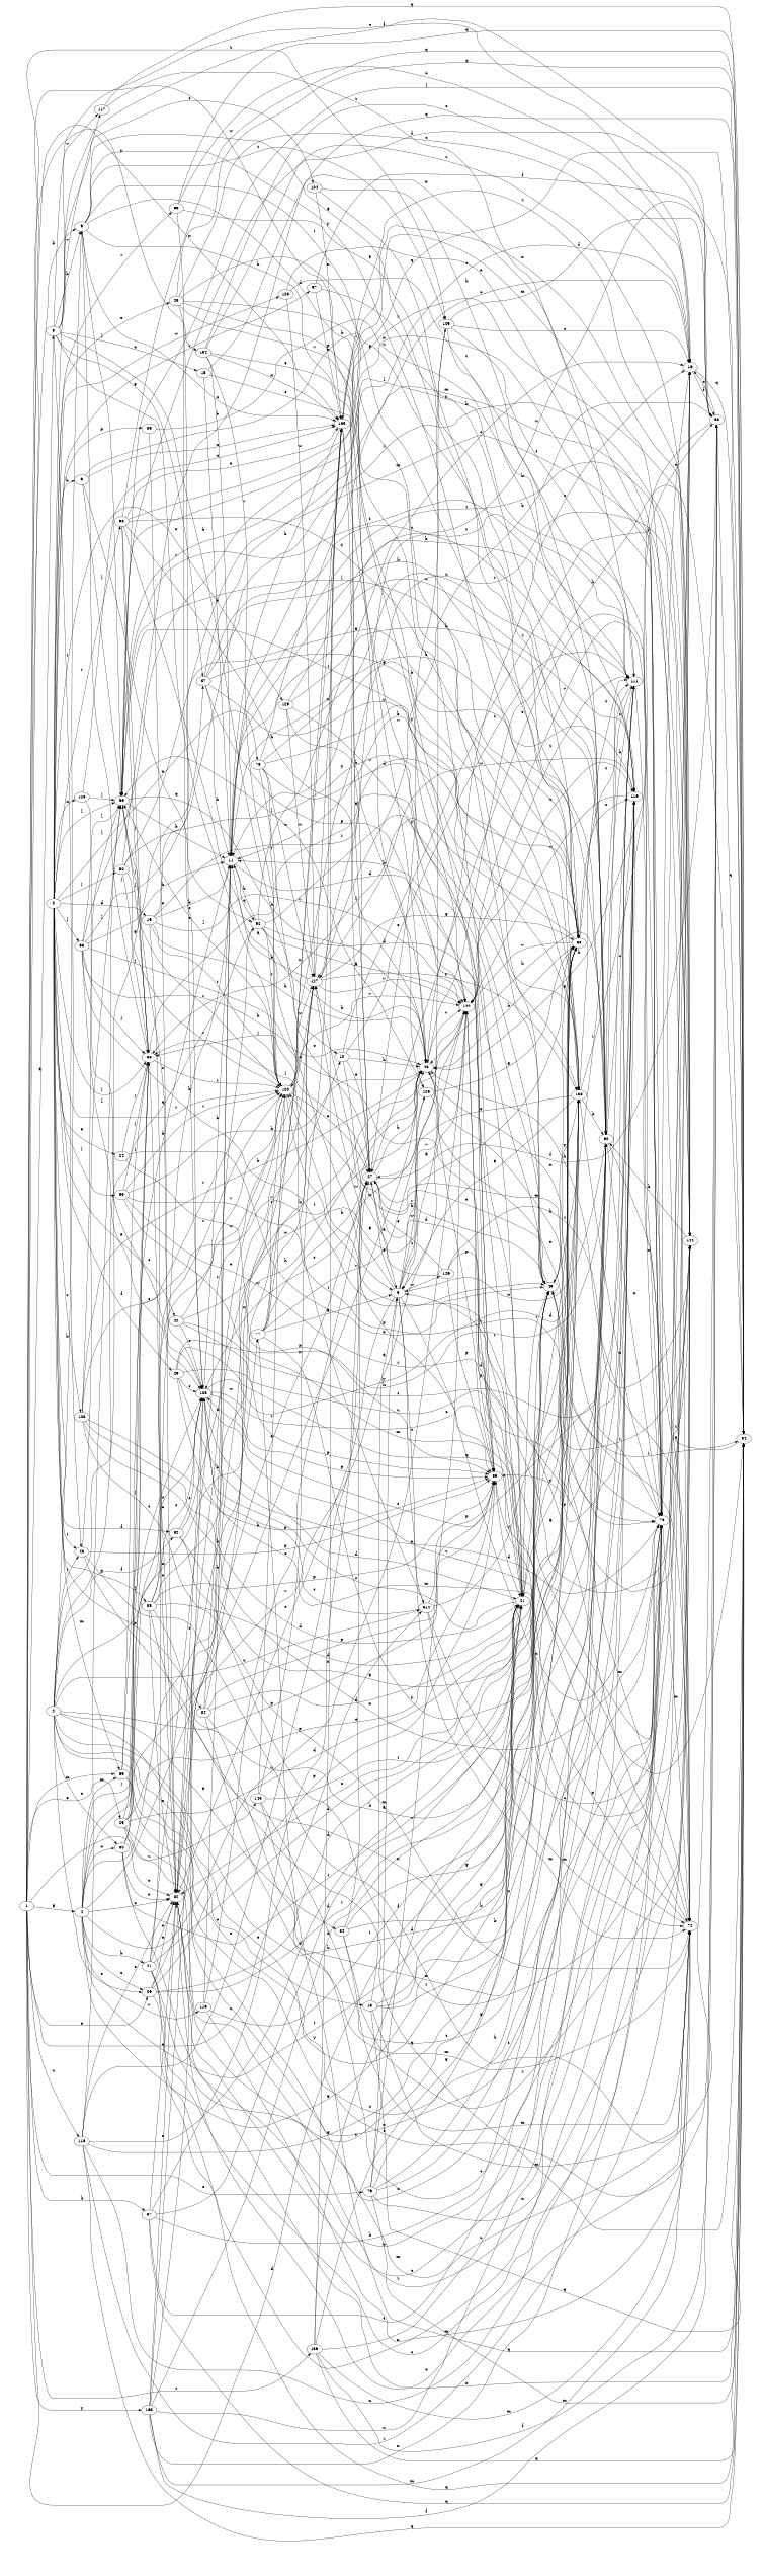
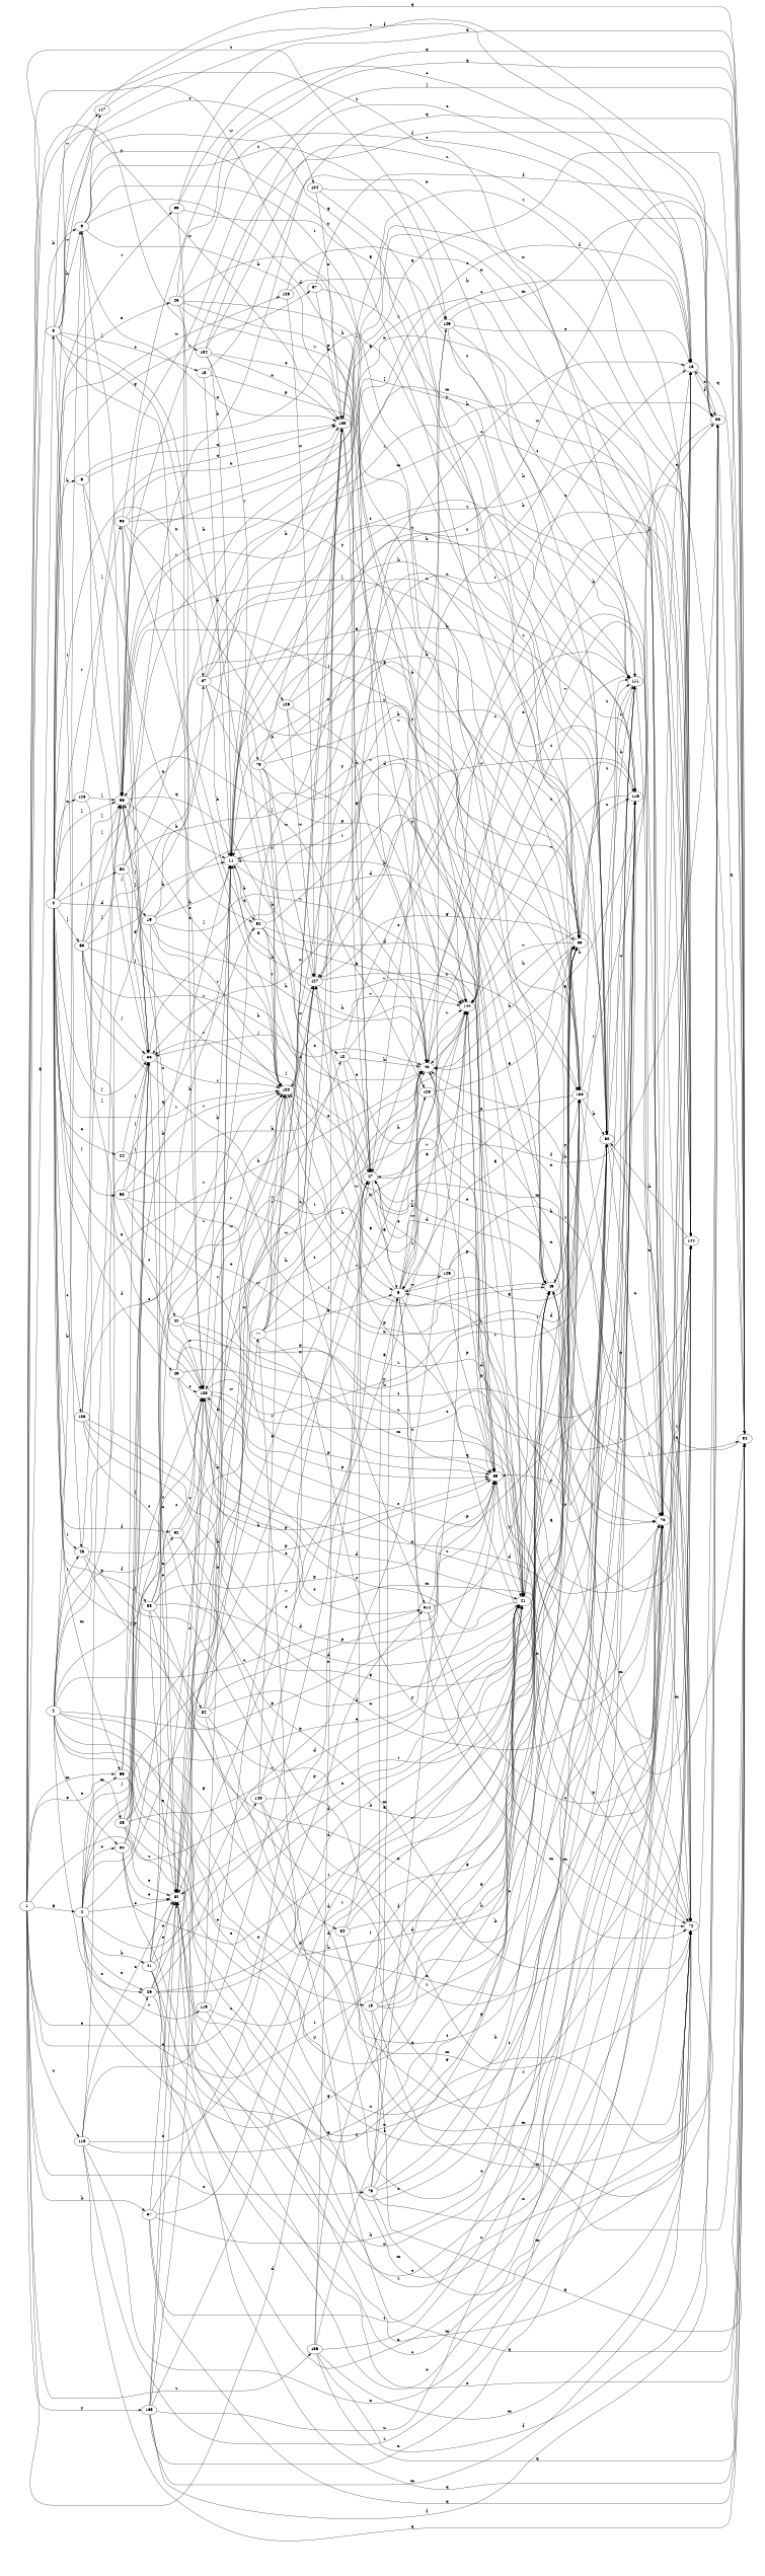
  strict digraph {
    rankdir=LR
    0
    6
    19
    22
    23
    24
    29
    32
    48
    50
    53
    55
    63
    66
    69
    76
    84
-   86
    88
    97
    98
    99
    100
    103
    117
    123
    128
    129
    133
    60
    92
    11
    38
    43
    49
    82
    122
    89
    105
    111
    16
    94
    78
    72
    116
    144
    33
    138
    21
    27
    127
    5
    1
    3
    4
    9
    25
    26
    57
    79
    109
    113
    n63 [label=314]
    125
    134
    135
    139
    143
    37
    10
    15
    104
    80
    41
    119
    2
    13
    34
    77
    126
    0 -> 6 [label=b]
    0 -> 19 [label=d]
    0 -> 22 [label=e]
    0 -> 23 [label=e]
    0 -> 24 [label=e]
    0 -> 29 [label=f]
    0 -> 32 [label=f]
    0 -> 48 [label=i]
    0 -> 50 [label=j]
    0 -> 53 [label=j]
    0 -> 55 [label=j]
    0 -> 63 [label=l]
    0 -> 66 [label=l]
    0 -> 69 [label=m]
    0 -> 76 [label=n]
    0 -> 84 [label=p]
-   0 -> 86 [label=p]
    0 -> 88 [label=p]
    0 -> 97 [label=r]
    0 -> 98 [label=r]
    0 -> 99 [label=r]
    0 -> 100 [label=r]
    0 -> 103 [label=s]
    0 -> 117 [label=v]
    0 -> 123 [label=w]
    0 -> 128 [label=x]
    0 -> 129 [label=x]
    6 -> 66 [label=l]
    6 -> 133 [label=x]
    6 -> 60 [label=k]
    6 -> 92 [label=q]
    19 -> 100 [label=r]
    19 -> 11 [label=b]
    19 -> 38 [label=g]
    19 -> 43 [label=h]
    19 -> 49 [label=i]
    19 -> 82 [label=o]
    19 -> 122 [label=v]
    22 -> 100 [label=r]
    22 -> 38 [label=g]
    22 -> 89 [label=p]
    22 -> 105 [label=s]
    22 -> 111 [label=t]
    23 -> 38 [label=g]
    23 -> 49 [label=i]
    23 -> 122 [label=v]
    23 -> 89 [label=p]
    23 -> 105 [label=s]
    23 -> 16 [label=c]
    23 -> 94 [label=q]
    24 -> 55 [label=j]
    24 -> 89 [label=p]
    24 -> 78 [label=n]
    29 -> 60 [label=k]
    29 -> 105 [label=s]
    29 -> 94 [label=q]
    29 -> 78 [label=n]
    29 -> 72 [label=m]
    29 -> 116 [label=u]
    32 -> 38 [label=g]
    32 -> 43 [label=h]
    32 -> 105 [label=s]
    32 -> 144 [label=z]
    48 -> 66 [label=l]
    48 -> 89 [label=p]
    48 -> 94 [label=q]
    48 -> 33 [label=f]
    50 -> 55 [label=j]
    50 -> 100 [label=r]
    50 -> 94 [label=q]
    50 -> 72 [label=m]
    50 -> 138 [label=y]
    53 -> 55 [label=j]
    53 -> 100 [label=r]
    53 -> 43 [label=h]
    53 -> 49 [label=i]
    53 -> 72 [label=m]
    53 -> 144 [label=z]
    55 -> 66 [label=l]
    55 -> 100 [label=r]
    55 -> 38 [label=g]
    55 -> 82 [label=o]
    63 -> 55 [label=j]
    63 -> 66 [label=l]
    63 -> 11 [label=b]
    63 -> 43 [label=h]
    63 -> 49 [label=i]
    63 -> 105 [label=s]
    63 -> 94 [label=q]
    63 -> 144 [label=z]
    63 -> 21 [label=d]
    66 -> 55 [label=j]
    66 -> 100 [label=r]
    66 -> 11 [label=b]
    66 -> 43 [label=h]
    66 -> 49 [label=i]
    66 -> 111 [label=t]
    66 -> 78 [label=n]
    66 -> 33 [label=f]
    69 -> 55 [label=j]
    69 -> 100 [label=r]
    69 -> 72 [label=m]
    69 -> 116 [label=u]
    76 -> 100 [label=r]
    76 -> 16 [label=c]
    76 -> 116 [label=u]
    76 -> 138 [label=y]
    76 -> 21 [label=d]
    76 -> 27 [label=e]
    76 -> 127 [label=w]
    84 -> 11 [label=b]
    84 -> 89 [label=p]
    84 -> 78 [label=n]
    84 -> 72 [label=m]
    84 -> 21 [label=d]
    84 -> 127 [label=w]
-   86 -> 82 [label=o]
-   86 -> 116 [label=u]
    88 -> 60 [label=k]
    88 -> 43 [label=h]
    88 -> 82 [label=o]
    88 -> 89 [label=p]
    88 -> 105 [label=s]
    88 -> 78 [label=n]
    88 -> 21 [label=d]
    88 -> 127 [label=w]
    97 -> 133 [label=x]
    97 -> 60 [label=k]
    97 -> 33 [label=f]
    98 -> 55 [label=j]
    98 -> 133 [label=x]
    98 -> 43 [label=h]
    98 -> 105 [label=s]
    98 -> 94 [label=q]
    98 -> 144 [label=z]
    98 -> 138 [label=y]
    98 -> 5 [label=a]
    99 -> 38 [label=g]
    99 -> 105 [label=s]
    99 -> 16 [label=c]
    99 -> 94 [label=q]
    100 -> 66 [label=l]
    100 -> 82 [label=o]
    100 -> 122 [label=v]
    100 -> 89 [label=p]
    100 -> 27 [label=e]
    100 -> 127 [label=w]
    103 -> 66 [label=l]
    103 -> 43 [label=h]
    103 -> 122 [label=v]
    103 -> 89 [label=p]
    103 -> 78 [label=n]
    103 -> 72 [label=m]
    103 -> 21 [label=d]
    117 -> 111 [label=t]
    117 -> 94 [label=q]
    123 -> 111 [label=t]
    123 -> 78 [label=n]
    123 -> 127 [label=w]
    128 -> 66 [label=l]
    128 -> 133 [label=x]
    128 -> 105 [label=s]
    129 -> 60 [label=k]
    129 -> 43 [label=h]
    129 -> 122 [label=v]
    129 -> 111 [label=t]
    129 -> 127 [label=w]
    133 -> 11 [label=b]
    133 -> 122 [label=v]
    133 -> 72 [label=m]
    133 -> 144 [label=z]
    133 -> 27 [label=e]
    60 -> 11 [label=b]
    60 -> 43 [label=h]
    60 -> 105 [label=s]
    60 -> 111 [label=t]
    60 -> 94 [label=q]
    60 -> 78 [label=n]
    60 -> 116 [label=u]
-   60 -> 5 [label=x]
+   60 -> 5 [label=a]
    92 -> 100 [label=r]
    92 -> 11 [label=b]
    92 -> 43 [label=h]
    92 -> 82 [label=o]
    92 -> 122 [label=v]
    92 -> 16 [label=c]
    92 -> 138 [label=y]
    92 -> 21 [label=d]
    11 -> 92 [label=q]
    11 -> 16 [label=c]
    11 -> 116 [label=u]
    11 -> 144 [label=z]
    11 -> 21 [label=d]
    38 -> 55 [label=j]
    38 -> 66 [label=l]
    38 -> 11 [label=b]
    38 -> 43 [label=h]
    38 -> 122 [label=v]
    38 -> 111 [label=t]
    38 -> 116 [label=u]
    38 -> 21 [label=d]
    43 -> 122 [label=v]
    43 -> 89 [label=p]
    43 -> 16 [label=c]
    43 -> 78 [label=n]
    49 -> 100 [label=r]
    49 -> 11 [label=b]
    49 -> 38 [label=g]
    49 -> 72 [label=m]
    49 -> 138 [label=y]
    49 -> 27 [label=e]
    82 -> 105 [label=s]
    82 -> 27 [label=e]
    122 -> 89 [label=p]
    122 -> 111 [label=t]
    122 -> 116 [label=u]
    122 -> 5 [label=a]
    89 -> 122 [label=v]
    89 -> 21 [label=d]
    105 -> 11 [label=b]
    105 -> 89 [label=p]
    105 -> 16 [label=c]
    105 -> 144 [label=z]
    105 -> 138 [label=y]
    105 -> 21 [label=d]
    111 -> 60 [label=k]
    111 -> 11 [label=b]
    111 -> 49 [label=i]
    111 -> 78 [label=n]
    16 -> 94 [label=q]
    16 -> 33 [label=f]
    16 -> 5 [label=a]
    94 -> 66 [label=l]
    94 -> 43 [label=h]
    94 -> 49 [label=i]
    94 -> 82 [label=o]
    94 -> 127 [label=w]
    78 -> 66 [label=l]
    78 -> 43 [label=h]
    78 -> 82 [label=o]
    78 -> 122 [label=v]
    78 -> 16 [label=c]
    78 -> 72 [label=m]
    78 -> 144 [label=z]
    78 -> 27 [label=e]
    72 -> 100 [label=r]
    72 -> 43 [label=h]
    72 -> 82 [label=o]
    72 -> 89 [label=p]
    116 -> 11 [label=b]
    116 -> 82 [label=o]
    116 -> 122 [label=v]
    116 -> 89 [label=p]
    116 -> 127 [label=w]
    144 -> 100 [label=r]
    144 -> 133 [label=x]
    144 -> 60 [label=k]
    144 -> 49 [label=i]
    33 -> 43 [label=h]
    33 -> 16 [label=c]
    33 -> 94 [label=q]
    138 -> 60 [label=k]
    138 -> 111 [label=t]
    138 -> 78 [label=n]
    138 -> 33 [label=f]
    138 -> 27 [label=e]
    138 -> 5 [label=a]
    21 -> 49 [label=i]
    21 -> 82 [label=o]
    21 -> 105 [label=s]
    21 -> 138 [label=y]
    27 -> 55 [label=j]
    27 -> 43 [label=h]
    27 -> 72 [label=m]
    27 -> 33 [label=f]
    27 -> 5 [label=a]
    127 -> 133 [label=x]
    127 -> 11 [label=b]
    127 -> 38 [label=g]
    127 -> 122 [label=v]
    127 -> 33 [label=b]
    127 -> 138 [label=y]
    5 -> 43 [label=h]
    5 -> 82 [label=o]
    5 -> 122 [label=v]
    5 -> 78 [label=n]
    5 -> 72 [label=m]
-   5 -> 27 [label=e]
    5 -> 127 [label=w]
    5 -> 109 [label=t]
    5 -> n63 [label=u]
    5 -> 125 [label=w]
    5 -> 126 [label=w]
    1 -> 69 [label=m]
    1 -> 133 [label=x]
    1 -> 21 [label=d]
    1 -> 3 [label=a]
    1 -> 4 [label=a]
    1 -> 9 [label=b]
    1 -> 25 [label=e]
    1 -> 26 [label=e]
    1 -> 57 [label=k]
    1 -> 79 [label=o]
    1 -> 109 [label=t]
    1 -> 113 [label=u]
    1 -> n63 [label=u]
    1 -> 125 [label=w]
    1 -> 134 [label=y]
    1 -> 135 [label=y]
    1 -> 139 [label=z]
    1 -> 143 [label=z]
    3 -> 48 [label=i]
    3 -> 100 [label=r]
    3 -> 117 [label=v]
    3 -> 16 [label=c]
    3 -> 33 [label=f]
    3 -> 9 [label=b]
    3 -> 37 [label=g]
    3 -> 10 [label=b]
    3 -> 15 [label=c]
    3 -> 104 [label=s]
    4 -> 55 [label=j]
    4 -> 69 [label=m]
    4 -> 11 [label=b]
    4 -> 38 [label=g]
    4 -> 43 [label=h]
    4 -> 49 [label=i]
    4 -> 82 [label=o]
    4 -> 122 [label=v]
    4 -> 105 [label=s]
    4 -> 26 [label=e]
    4 -> 10 [label=b]
    4 -> 80 [label=o]
    4 -> 41 [label=h]
    4 -> 119 [label=v]
    9 -> 55 [label=j]
    9 -> 66 [label=l]
    9 -> 133 [label=x]
    9 -> 38 [label=g]
    9 -> 43 [label=h]
    9 -> 49 [label=i]
    9 -> 138 [label=y]
    9 -> 21 [label=d]
    9 -> 109 [label=t]
    25 -> 55 [label=j]
    25 -> 82 [label=o]
    25 -> 122 [label=v]
    25 -> 89 [label=p]
    25 -> 105 [label=s]
    25 -> 78 [label=n]
    25 -> 144 [label=z]
    25 -> 21 [label=d]
    26 -> 49 [label=i]
    26 -> 82 [label=o]
    26 -> 89 [label=p]
    26 -> 78 [label=n]
    26 -> 21 [label=d]
    26 -> 127 [label=w]
    57 -> 60 [label=k]
    57 -> 82 [label=o]
    57 -> 111 [label=t]
    57 -> 94 [label=q]
    57 -> 21 [label=d]
    57 -> 27 [label=e]
    79 -> 60 [label=k]
    79 -> 38 [label=g]
    79 -> 122 [label=v]
    79 -> 111 [label=t]
    79 -> 78 [label=n]
-   79 -> 94 [label=m]
+   79 -> 72 [label=m]
    79 -> 5 [label=a]
    109 -> 60 [label=k]
    109 -> 111 [label=t]
    109 -> 16 [label=c]
    109 -> 33 [label=f]
    109 -> 27 [label=e]
    113 -> 66 [label=l]
    113 -> 38 [label=g]
    113 -> 82 [label=o]
    113 -> 94 [label=q]
    113 -> 78 [label=n]
    113 -> 144 [label=z]
    113 -> 21 [label=d]
    113 -> 27 [label=e]
    n63 -> 55 [label=j]
    n63 -> 89 [label=p]
    n63 -> 105 [label=s]
    n63 -> 16 [label=c]
    n63 -> 72 [label=m]
    n63 -> 138 [label=y]
    125 -> 66 [label=l]
    125 -> 38 [label=g]
    125 -> 105 [label=s]
    125 -> 78 [label=n]
    134 -> 100 [label=r]
    134 -> 133 [label=x]
    134 -> 11 [label=b]
    134 -> 16 [label=c]
    134 -> 144 [label=z]
    134 -> 27 [label=e]
    135 -> 133 [label=x]
    135 -> 82 [label=o]
    135 -> 105 [label=s]
    135 -> 78 [label=n]
    135 -> 72 [label=m]
    135 -> 116 [label=u]
    135 -> 33 [label=f]
    135 -> 21 [label=d]
    139 -> 133 [label=x]
    139 -> 38 [label=g]
    139 -> 94 [label=q]
    139 -> 72 [label=m]
    139 -> 116 [label=u]
    139 -> 33 [label=f]
    139 -> 21 [label=d]
    143 -> 100 [label=r]
    143 -> 133 [label=x]
    143 -> 49 [label=i]
    143 -> 111 [label=t]
    143 -> 16 [label=c]
    37 -> 60 [label=k]
    37 -> 11 [label=b]
    37 -> 38 [label=g]
    37 -> 89 [label=p]
    37 -> 72 [label=m]
    37 -> 116 [label=u]
    37 -> 138 [label=y]
    10 -> 43 [label=h]
    10 -> 111 [label=t]
    10 -> 144 [label=z]
    10 -> 21 [label=d]
    10 -> 27 [label=e]
    15 -> 11 [label=b]
    15 -> 78 [label=n]
-   15 -> 27 [label=e]
+   15 -> 27 [label=p]
    104 -> 133 [label=x]
    104 -> 60 [label=k]
    104 -> 138 [label=y]
    80 -> 55 [label=j]
    80 -> 100 [label=r]
    80 -> 49 [label=i]
    80 -> 82 [label=o]
    80 -> 78 [label=n]
    41 -> 100 [label=r]
    41 -> 11 [label=b]
    41 -> 82 [label=o]
    41 -> 16 [label=c]
    41 -> 94 [label=q]
    41 -> 138 [label=y]
    41 -> 21 [label=d]
    119 -> 11 [label=b]
    119 -> 49 [label=i]
    119 -> 72 [label=m]
    119 -> 27 [label=e]
    2 -> 32 [label=f]
    2 -> 48 [label=i]
    2 -> 60 [label=k]
    2 -> 92 [label=q]
    2 -> 89 [label=p]
    2 -> 33 [label=f]
    2 -> 138 [label=y]
    2 -> 9 [label=b]
    2 -> 26 [label=e]
    2 -> n63 [label=u]
    2 -> 37 [label=g]
    2 -> 80 [label=o]
    2 -> 13 [label=c]
    2 -> 34 [label=g]
    2 -> 77 [label=n]
    13 -> 60 [label=k]
    13 -> 38 [label=g]
    13 -> 94 [label=q]
    13 -> 72 [label=m]
    13 -> 116 [label=u]
    13 -> 5 [label=a]
    34 -> 60 [label=k]
    34 -> 38 [label=g]
    34 -> 72 [label=m]
    34 -> 144 [label=z]
    34 -> 27 [label=e]
    77 -> 100 [label=r]
    77 -> 133 [label=x]
    77 -> 43 [label=h]
    77 -> 122 [label=v]
    77 -> 94 [label=q]
    77 -> 138 [label=y]
    77 -> 127 [label=w]
    77 -> 5 [label=a]
    126 -> 89 [label=p]
    126 -> 144 [label=z]
    126 -> 21 [label=d]
    126 -> 27 [label=e]
    126 -> 127 [label=w]
  }
